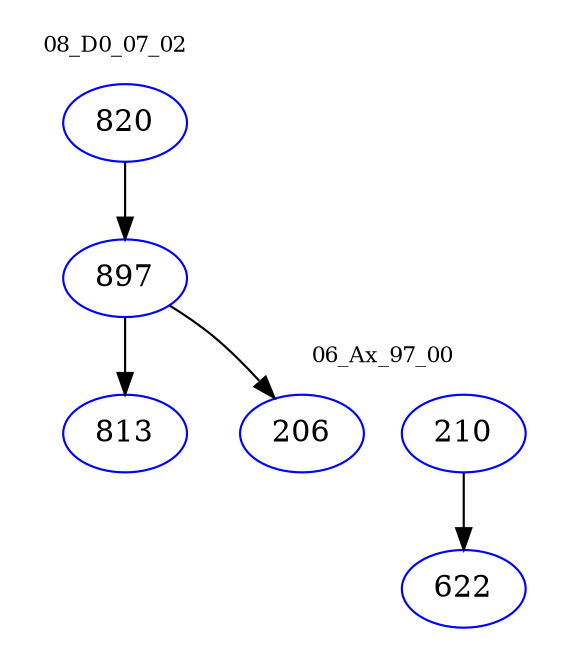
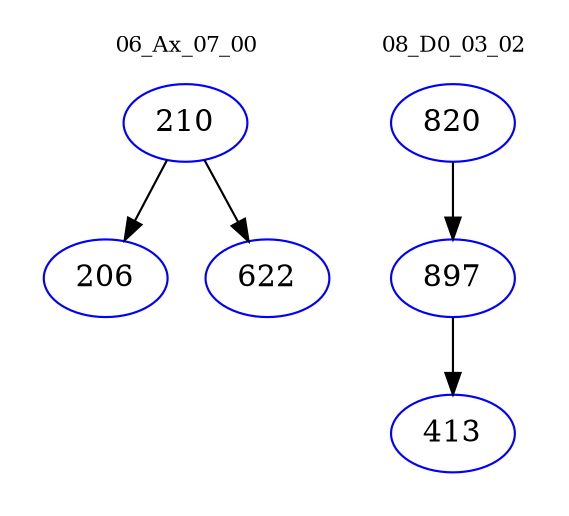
  digraph {
    node [color=blue]
    edge [color=black]
    n1 [label=210]
    n2 [label=206]
    n3 [label=622]
    n4 [label=820]
-   n5 [label=813]
+   n5 [label=413]
    n6 [label=897]
    subgraph cluster_1 {
      color=white
      fontsize=10
-     label="06_Ax_97_00"
+     label="06_Ax_07_00"
      n1
      n2
      n3
    }
    subgraph cluster_2 {
      color=white
      fontsize=10
-     label="08_D0_07_02"
+     label="08_D0_03_02"
      n4
      n5
      n6
    }
-   n6 -> n2
+   n1 -> n2
    n1 -> n3
    n4 -> n6
    n6 -> n5
  }
